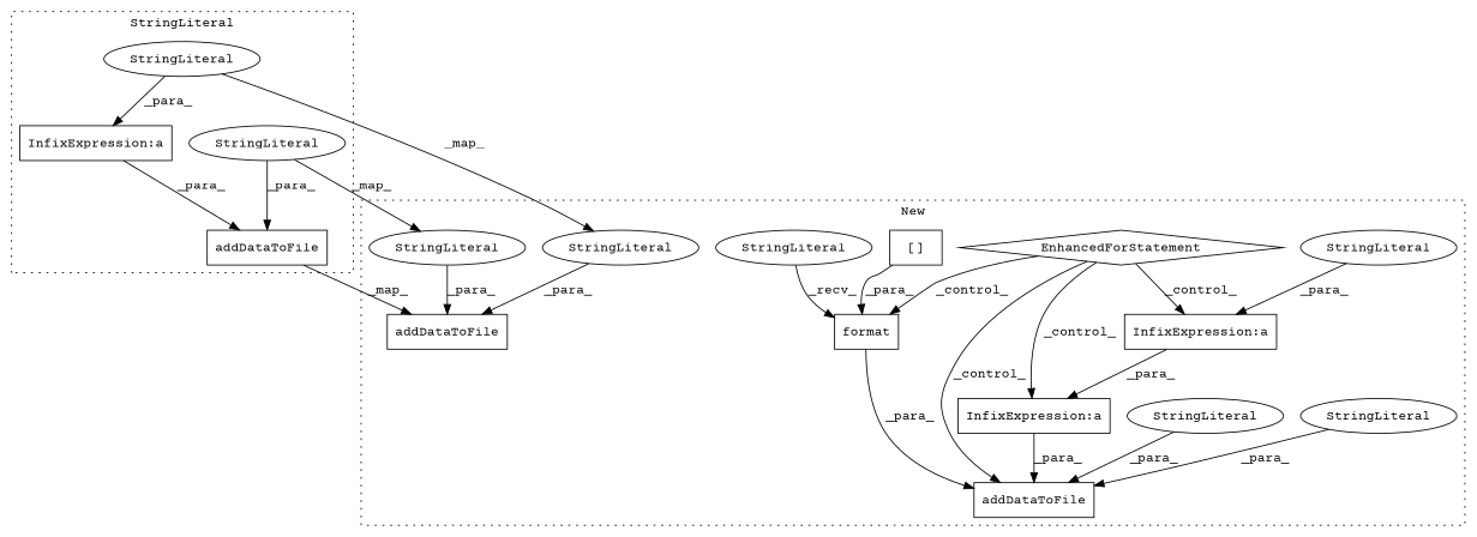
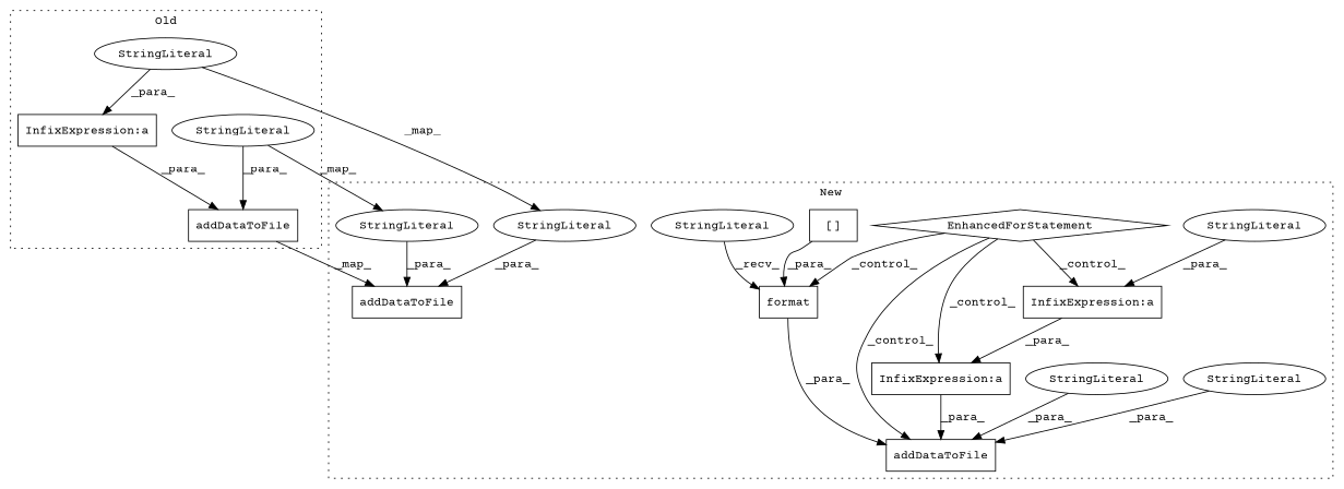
  digraph {
    fontname="Courier Prime"
    node [a=45 fontname="Courier Prime" l=3 s=6383 shape=box]
    edge [fontname="Courier Prime"]
    n1 [a=32 l="14,1" label=addDataToFile s="6339,6418"]
    n2 [l=6 label=StringLiteral s=6412 shape=ellipse]
    n3 [a=27 label="InfixExpression:a" s=6397]
    n4 [l=14 label=StringLiteral shape=ellipse]
    n5 [a=32 l="14,1" label=addDataToFile s="6339,6407"]
    n6 [l=6 label=StringLiteral s=6401 shape=ellipse]
    n7 [a=32 l="14,1" label=addDataToFile s="7450,7673"]
    n8 [a=27 label="InfixExpression:a" s=7478]
    n9 [a=27 label="InfixExpression:a" s=7485]
    n10 [l=6 label=StringLiteral s=7667 shape=ellipse]
    n11 [label=StringLiteral s=7481 shape=ellipse]
    n12 [l=4 label=StringLiteral s=7662 shape=ellipse]
    n13 [a=70 l="65,2" label=EnhancedForStatement s="7342,7429" shape=diamond]
    n14 [a=32 l="7,1" label=format s="7555,7660"]
    n15 [a=2 l="18,1" label="[]" s="7629,7659"]
    n16 [l=12 label=StringLiteral shape=ellipse]
    n17 [l=60 label=StringLiteral s=7494 shape=ellipse]
    subgraph cluster_1 {
-     label=StringLiteral
+     label=Old
      style=dotted
      n1
      n2
      n3
      n4
    }
    subgraph cluster_2 {
      label=New
      style=dotted
      n5
      n6
      n7
      n8
      n9
      n10
      n11
      n12
      n13
      n14
      n15
      n16
      n17
    }
    n1 -> n5 [label=_map_]
    n2 -> n1 [label=_para_]
    n2 -> n6 [label=_map_]
    n3 -> n1 [label=_para_]
    n4 -> n3 [label=_para_]
    n4 -> n16 [label=_map_]
    n6 -> n5 [label=_para_]
    n8 -> n9 [label=_para_]
    n9 -> n7 [label=_para_]
    n10 -> n7 [label=_para_]
    n11 -> n8 [label=_para_]
    n12 -> n7 [label=_para_]
    n13 -> n7 [label=_control_]
    n13 -> n8 [label=_control_]
    n13 -> n9 [label=_control_]
    n13 -> n14 [label=_control_]
    n14 -> n7 [label=_para_]
    n15 -> n14 [label=_para_]
    n16 -> n5 [label=_para_]
    n17 -> n14 [label=_recv_]
  }
